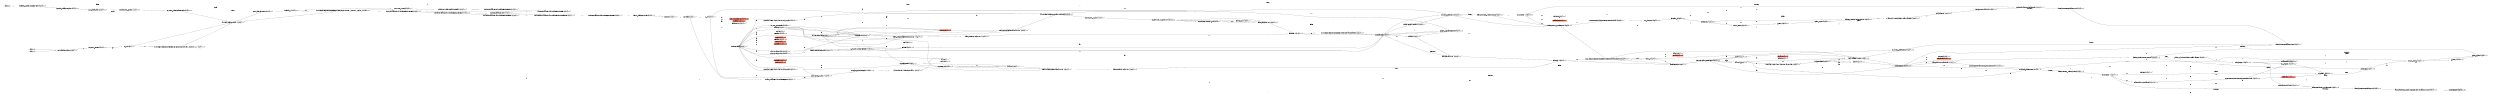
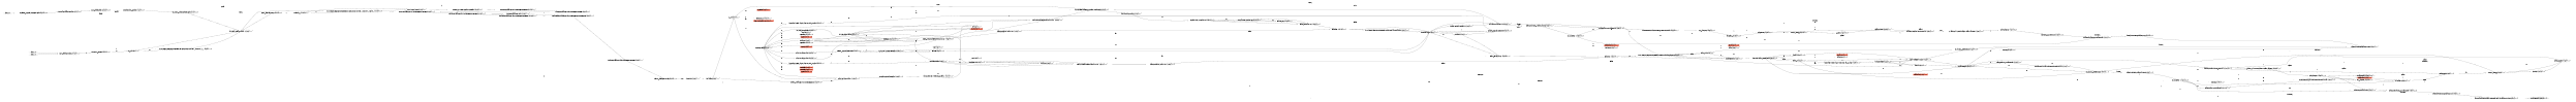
  digraph {
    rankdir=LR
    node [fillcolor=white shape=ellipse style=filled]
    edge [style=bold]
    n1 [label="mlt.setFieldNames(fieldNames)@@@50@@@['1', '1', '1']"]
    n2 [label="BooleanQuery.Builder newQ = new BooleanQuery.Builder()@@@55@@@['1', '0', '1']"]
    n3 [label="fieldNames = fields.toArray(new String(((()@@@50@@@['0', '1', '0']"]
    n4 [label="SchemaField f = req.getSchema().getFieldOrNull(field)@@@45@@@['0', '1', '0']"]
    n5 [label="Query rawMLTQuery = mlt.like(scoreDocs(0(.doc)@@@52@@@['1', '0', '1']"]
    n6 [label="mlt.setAnalyzer(req.getSchema().getIndexAnalyzer())@@@51@@@['0', '0', '1']"]
    n7 [label="fields.add(field)@@@47@@@['0', '1', '0']"]
    n8 [label="throw new SolrException(SolrException.ErrorCode.BAD_REQUEST,\"MoreLikeThis requires at least one similarity field: qf\")@@@53@@@['1', '1', '0']"]
    n9 [label="newQ.setMinimumNumberShouldMatch(boostedMLTQuery.getMinimumNumberShouldMatch())@@@56@@@['0', '0', '1']"]
    n10 [label="boostedMLTQuery = QueryUtils.build(newQ,this)@@@69@@@['0', '0', '1']"]
    n11 [label="mlt.setFieldNames(fieldNames)@@@55@@@['1', '1', '0']"]
    n12 [label="fieldNames.length < 1@@@52@@@['0', '1', '0']" shape=diamond]
    n13 [label="BooleanQuery boostedMLTQuery = (BooleanQuery)rawMLTQuery@@@53@@@['1', '0', '1']"]
    n14 [label="!StringUtils.isEmpty(fieldName)@@@27@@@['1', '1', '1']" shape=diamond]
    n15 [label="fields.add(string)@@@31@@@['1', '1', '1']"]
    n16 [label="boostFields = SolrPluginUtils.parseFieldBoosts(fields.toArray(new String(((())@@@37@@@['0', '1', '0']"]
    n17 [label="SchemaField f = req.getSchema().getFieldOrNull(field)@@@41@@@['1', '0', '0']"]
    n18 [label="strings@@@29@@@['0', '0', '1']"]
    n19 [label="!StringUtils.isEmpty(fieldName)@@@28@@@['1', '1', '0']" shape=diamond]
    n20 [label="doc.getFieldNames()@@@44@@@['0', '1', '0']"]
    n21 [label="fieldNames = boostFields.keySet().toArray(new String(((()@@@38@@@['0', '1', '0']"]
    n22 [label="boostFields = SolrPluginUtils.parseFieldBoosts(fields.toArray(new String(((())@@@36@@@['0', '0', '1']"]
    n23 [label="String(( strings = splitList.split(fieldName)@@@28@@@['0', '0', '1']"]
    n24 [fillcolor=tomato label="String field@@@44@@@['0', '1', '0']" shape=box]
    n25 [label="doc.getFieldNames()@@@40@@@['1', '0', '0']"]
    n26 [label="@SuppressWarnings({\"unchecked\",\"rawtypes\"}) ArrayList<String> fields = new ArrayList()@@@24@@@['0', '1', '0']"]
    n27 [label="Map<String,SchemaField> fieldDefinitions = req.getSearcher().getSchema().getFields()@@@40@@@['1', '0', '1']"]
    n28 [fillcolor=tomato label="String string@@@29@@@['1', '0', '1']" shape=box]
    n29 [label="@SuppressWarnings({\"unchecked\",\"rawtypes\"}) ArrayList<String> fields = new ArrayList()@@@41@@@['0', '1', '0']"]
    n30 [fillcolor=tomato label="String fieldName@@@27@@@['0', '1', '0']" shape=box]
    n31 [label="ArrayList<String> fields = new ArrayList()@@@39@@@['1', '0', '0']"]
    n32 [label="f != null && f.stored() && f.getType().isExplicitAnalyzer()@@@42@@@['1', '0', '0']" shape=diamond]
    n33 [label="ArrayList<String> fields = new ArrayList()@@@24@@@['1', '0', '0']"]
    n34 [fillcolor=tomato label="String fieldName@@@25@@@['1', '0', '0']" shape=box]
    n35 [fillcolor=tomato label="String field@@@40@@@['1', '0', '0']" shape=box]
    n36 [label="boostFields = SolrPluginUtils.parseFieldBoosts(fields.toArray(new String(((())@@@35@@@['1', '0', '0']"]
    n37 [label="strings@@@28@@@['1', '0', '0']"]
    n38 [label="!StringUtils.isEmpty(string)@@@30@@@['1', '0', '1']" shape=diamond]
    n39 [label="String(( strings = splitList.split(fieldName)@@@29@@@['1', '1', '0']"]
    n40 [label="!StringUtils.isEmpty(string)@@@31@@@['0', '1', '0']" shape=diamond]
    n41 [fillcolor=tomato label="String string@@@30@@@['1', '1', '0']" shape=box]
    n42 [label="strings@@@30@@@['0', '1', '0']"]
    n43 [label="fieldNames = boostFields.keySet().toArray(new String(((()@@@37@@@['0', '0', '1']"]
    n44 [label="ArrayList<String> fields = new ArrayList()@@@41@@@['0', '0', '1']"]
    n45 [label="fields.add(field)@@@43@@@['1', '0', '0']"]
    n46 [label="ArrayList<String> fields = new ArrayList<>()@@@25@@@['1', '1', '1']"]
    n47 [label="fieldValues != null@@@58@@@['1', '1', '0']" shape=diamond]
    n48 [label="Collection<Object> fieldValues = doc.getFieldValues(field)@@@57@@@['1', '1', '0']"]
    n49 [fillcolor=lightgray label="return realMLTQuery.build()@@@74@@@['1', '1', '1']"]
    n50 [fillcolor=tomato label="Object val@@@62@@@['0', '1', '0']" shape=box]
    n51 [label="fieldValues@@@62@@@['0', '1', '0']"]
    n52 [label="Query rawMLTQuery = mlt.like(filteredDocument)@@@74@@@['1', '1', '0']"]
    n53 [label="values.add(((IndexableField)val).stringValue())@@@64@@@['1', '1', '0']"]
    n54 [label="val instanceof IndexableField@@@63@@@['0', '1', '0']" shape=diamond]
    n55 [label="@SuppressWarnings({\"unchecked\",\"rawtypes\"}) Collection<Object> values = new ArrayList()@@@59@@@['0', '1', '0']"]
    n56 [label="values.add(val)@@@61@@@['1', '0', '0']"]
    n57 [label="BooleanQuery.Builder newQ = new BooleanQuery.Builder()@@@71@@@['1', '0', '0']"]
    n58 [label="newQ.setMinimumNumberShouldMatch(boostedMLTQuery.getMinimumNumberShouldMatch())@@@72@@@['1', '0', '0']"]
    n59 [label="originalBoost = bq.getBoost()@@@85@@@['1', '1', '0']"]
    n60 [label="boost && boostFields.size() > 0@@@76@@@['1', '1', '0']" shape=diamond]
    n61 [label="Float fieldBoost = boostFields.get(((TermQuery)q).getTerm().field())@@@87@@@['1', '1', '0']"]
    n62 [label="q instanceof BoostQuery@@@82@@@['1', '1', '0']" shape=diamond]
    n63 [label="float originalBoost = 1f@@@81@@@['1', '1', '0']"]
    n64 [label="BooleanQuery boostedMLTQuery = (BooleanQuery)rawMLTQuery@@@75@@@['1', '1', '0']"]
    n65 [label="BoostQuery bq = (BoostQuery)q@@@83@@@['1', '1', '0']"]
    n66 [label="boostedMLTQuery@@@73@@@['1', '0', '0']"]
    n67 [fillcolor=tomato label="BooleanClause clause@@@73@@@['1', '0', '0']" shape=box]
    n68 [label="BooleanQuery.Builder newQ = new BooleanQuery.Builder()@@@77@@@['1', '1', '0']"]
    n69 [label="Query rawMLTQuery = mlt.like(filteredDocument)@@@68@@@['1', '0', '0']"]
    n70 [label="values.add(val)@@@67@@@['0', '1', '0']"]
    n71 [label="q = ((fieldBoost != null)? new BoostQuery(q,fieldBoost * originalBoost): clause.getQuery())@@@88@@@['1', '1', '0']"]
    n72 [label="newQ.setMinimumNumberShouldMatch(boostedMLTQuery.getMinimumNumberShouldMatch())@@@78@@@['1', '1', '0']"]
    n73 [label="boostedMLTQuery = QueryUtils.build(newQ,this)@@@91@@@['0', '1', '0']"]
    n74 [label="BooleanQuery.Builder realMLTQuery = new BooleanQuery.Builder()@@@93@@@['0', '1', '0']"]
    n75 [label="boostedMLTQuery@@@79@@@['0', '1', '0']"]
    n76 [label="Query q = clause.getQuery()@@@80@@@['0', '1', '0']"]
    n77 [label="newQ.add(q,clause.getOccur())@@@89@@@['1', '1', '0']"]
    n78 [fillcolor=tomato label="BooleanClause clause@@@79@@@['1', '1', '0']" shape=box]
    n79 [label="realMLTQuery.add(boostedMLTQuery,BooleanClause.Occur.MUST)@@@94@@@['0', '1', '0']"]
    n80 [label="q = bq.getQuery()@@@84@@@['0', '1', '0']"]
    n81 [label="realMLTQuery.add(docIdQuery,BooleanClause.Occur.MUST_NOT)@@@73@@@['1', '0', '1']"]
    n82 [fillcolor=lightgray label="return realMLTQuery.build()@@@90@@@['1', '0', '0']"]
    n83 [label="fields.add(string)@@@32@@@['0', '1', '0']"]
    n84 [label="entry.getValue().indexed() && entry.getValue().stored()@@@43@@@['0', '0', '1']" shape=diamond]
    n85 [label="entry.getValue().getType().getNumberType() == null@@@43@@@['0', '0', '1']" shape=diamond]
    n86 [label="fieldNames = fields.toArray(new String(((()@@@45@@@['0', '0', '1']"]
    n87 [label="fields.add(entry.getKey())@@@43@@@['0', '0', '1']"]
    n88 [label="fieldNames.length < 1@@@47@@@['0', '0', '1']" shape=diamond]
    n89 [label="fieldValues != null@@@54@@@['1', '0', '0']" shape=diamond]
    n90 [label="Query q = clause.getQuery()@@@58@@@['0', '0', '1']"]
    n91 [label="realMLTQuery.add(boostedMLTQuery,BooleanClause.Occur.MUST)@@@72@@@['0', '0', '1']"]
    n92 [label="BooleanQuery.Builder realMLTQuery = new BooleanQuery.Builder()@@@71@@@['0', '0', '1']"]
    n93 [label="throw new SolrException(SolrException.ErrorCode.BAD_REQUEST,\"MoreLikeThis requires at least one similarity field: qf\")@@@48@@@['0', '0', '1']"]
    n94 [label="mlt.setAnalyzer(req.getSchema().getIndexAnalyzer())@@@20@@@['1', '1', '0']"]
    n95 [label="Map<String,Collection<Object>> filteredDocument = new HashMap<>()@@@21@@@['1', '1', '0']"]
    n96 [label="qf@@@26@@@['1', '1', '1']"]
    n97 [label="Boolean boost = localParams.getBool(\"boost\",false)@@@21@@@['1', '1', '1']"]
    n98 [label="mlt.setBoost(boost)@@@22@@@['1', '1', '1']"]
    n99 [label="boost && boostFields.size() > 0@@@54@@@['0', '0', '1']" shape=diamond]
    n100 [label="String(( fieldNames@@@23@@@['1', '1', '1']"]
    n101 [label="boostedMLTQuery@@@57@@@['0', '0', '1']"]
    n102 [label="Float fieldBoost = boostFields.get(((TermQuery)q).getTerm().field())@@@65@@@['0', '0', '1']"]
    n103 [label="q = ((fieldBoost != null)? new BoostQuery(q,fieldBoost * originalBoost): clause.getQuery())@@@66@@@['0', '0', '1']"]
    n104 [label="q instanceof BoostQuery@@@60@@@['0', '0', '1']" shape=diamond]
    n105 [label="float originalBoost = 1f@@@59@@@['0', '0', '1']"]
    n106 [label="newQ.add(q,clause.getOccur())@@@67@@@['0', '0', '1']"]
    n107 [fillcolor=tomato label="BooleanClause clause@@@57@@@['0', '0', '1']" shape=box]
    n108 [label="String id = localParams.get(QueryParsing.V)@@@3@@@['1', '1', '0']"]
    n109 [label="SolrDocument doc = getDocument(id)@@@4@@@['1', '1', '0']"]
    n110 [label="realMLTQuery.add(createIdQuery(req.getSchema().getUniqueKeyField().getName(),id),BooleanClause.Occur.MUST_NOT)@@@95@@@['0', '1', '0']"]
    n111 [label="throw new SolrException(SolrException.ErrorCode.BAD_REQUEST,\"Error completing MLT request. Could not fetch \" + \"document with id (\" + id + \"(\")@@@6@@@['1', '1', '0']"]
    n112 [label="doc == null@@@5@@@['1', '1', '0']" shape=diamond]
    n113 [fillcolor=lightgray label="return realMLTQuery.build()@@@96@@@['0', '1', '0']"]
    n114 [label="Map<String,Float> boostFields = new HashMap<>()@@@8@@@['1', '1', '1']"]
    n115 [label="mlt.setMinDocFreq(localParams.getInt(\"mindf\",MoreLikeThis.DEFAULT_MIN_DOC_FREQ))@@@15@@@['0', '0', '1']"]
    n116 [label="mlt.setMinWordLen(localParams.getInt(\"minwl\",MoreLikeThis.DEFAULT_MIN_WORD_LENGTH))@@@16@@@['1', '1', '1']"]
    n117 [label="mlt.setMaxWordLen(localParams.getInt(\"maxwl\",MoreLikeThis.DEFAULT_MAX_WORD_LENGTH))@@@17@@@['1', '1', '1']"]
    n118 [label="Boolean boost = localParams.getBool(\"boost\",MoreLikeThis.DEFAULT_BOOST)@@@18@@@['1', '1', '0']"]
    n119 [label="qf != null@@@24@@@['0', '0', '1']" shape=diamond]
    n120 [label="mlt.setMaxDocFreq(localParams.getInt(\"maxdf\",MoreLikeThis.DEFAULT_MAX_DOC_FREQ))@@@20@@@['1', '1', '1']"]
    n121 [label="fieldValues@@@56@@@['1', '0', '0']"]
    n122 [fillcolor=tomato label="Object val@@@56@@@['1', '0', '0']" shape=box]
    n123 [label="BoostQuery bq = (BoostQuery)q@@@61@@@['0', '0', '1']"]
    n124 [fillcolor=tomato label="Map.Entry<String,SchemaField> entry@@@42@@@['0', '0', '1']" shape=box]
    n125 [fillcolor=tomato label="String fieldName@@@26@@@['0', '0', '1']" shape=box]
    n126 [label="fieldDefinitions.entrySet()@@@42@@@['0', '0', '1']"]
    n127 [label="mlt.setMaxQueryTerms(localParams.getInt(\"maxqt\",MoreLikeThis.DEFAULT_MAX_QUERY_TERMS))@@@18@@@['0', '0', '1']"]
    n128 [label="mlt.setMaxNumTokensParsed(localParams.getInt(\"maxntp\",MoreLikeThis.DEFAULT_MAX_NUM_TOKENS_PARSED))@@@19@@@['1', '1', '1']"]
    n129 [label="throw new SolrException(SolrException.ErrorCode.BAD_REQUEST,\"Error completing MLT request. Could not fetch \" + \"document with id (\" + uniqueValue + \"(\")@@@11@@@['1', '1', '1']"]
    n130 [label="TopDocs td = searcher.search(docIdQuery,2)@@@10@@@['0', '0', '1']"]
    n131 [label="ScoreDoc(( scoreDocs = td.scoreDocs@@@12@@@['0', '0', '1']"]
    n132 [label="td.totalHits.value != 1@@@11@@@['0', '0', '1']" shape=diamond]
    n133 [label="originalBoost = bq.getBoost()@@@63@@@['0', '0', '1']"]
    n134 [label="q = bq.getQuery()@@@62@@@['0', '0', '1']"]
    n135 [fillcolor=lightgray label="parse['0', '0', '1']" shape=diamond]
    n136 [label="String defaultField = req.getSchema().getUniqueKeyField().getName()@@@3@@@['0', '0', '1']"]
    n137 [label="Query docIdQuery = createIdQuery(defaultField,uniqueValue)@@@7@@@['0', '0', '1']"]
    n138 [label="String uniqueValue = localParams.get(QueryParsing.V)@@@4@@@['0', '0', '1']"]
    n139 [label="mlt.setMinTermFreq(localParams.getInt(\"mintf\",MoreLikeThis.DEFAULT_MIN_TERM_FREQ))@@@14@@@['0', '0', '1']"]
    n140 [label="MoreLikeThis mlt = new MoreLikeThis(req.getSearcher().getIndexReader())@@@13@@@['0', '0', '1']"]
    n141 [label="String(( qf = localParams.getParams(\"qf\")@@@5@@@['0', '0', '1']"]
    n142 [label="SolrIndexSearcher searcher = req.getSearcher()@@@6@@@['0', '0', '1']"]
    n143 [label="mlt.setMinDocFreq(localParams.getInt(\"mindf\",0))@@@12@@@['1', '1', '0']"]
    n144 [fillcolor=lightgray label="parse['1', '0', '0']" shape=diamond]
    n145 [fillcolor=lightgray label="parse['0', '1', '0']" shape=diamond]
    n1 -> n2 [label=fieldNames style=solid]
    n1 -> n3
    n1 -> n4
    n1 -> n5
    n1 -> n6
    n1 -> n7 [label=true style=dotted]
    n1 -> n7
    n2 -> n8
    n2 -> n9
    n2 -> n10 [label=newQ style=solid]
    n3 -> n11 [label=fieldNames style=solid]
    n3 -> n12
    n4 -> n1
    n4 -> n1 [label=f style=solid]
    n5 -> n2
    n5 -> n13 [label=true style=dotted]
    n5 -> n13
    n5 -> n13 [label=rawMLTQuery style=solid]
    n6 -> n5
    n7 -> n3
    n7 -> n4
    n8 -> n11
    n8 -> n89
    n8 -> n89 [label=fieldValues style=solid]
    n9 -> n90
    n10 -> n91 [label=boostedMLTQuery style=solid]
    n10 -> n92
    n11 -> n48
    n11 -> n53 [label=values style=solid]
    n12 -> n8 [label=true style=dotted]
    n12 -> n8
    n12 -> n11
    n13 -> n2
    n13 -> n91 [label=boostedMLTQuery style=solid]
    n13 -> n99
    n14 -> n1 [label=false style=dotted]
    n14 -> n1 [label=true style=dotted]
    n14 -> n3 [label=false style=dotted]
    n14 -> n4 [label=true style=dotted]
    n14 -> n15 [label=true style=dotted]
    n14 -> n16 [label=true style=dotted]
    n14 -> n17 [label=true style=dotted]
    n14 -> n18 [label=true style=dotted]
    n14 -> n19 [label=true style=dotted]
    n14 -> n20 [label=false style=dotted]
    n14 -> n21 [label=true style=dotted]
    n14 -> n22
    n14 -> n23
    n14 -> n23 [label=true style=dotted]
    n14 -> n24 [label=false style=dotted]
    n14 -> n25 [label=false style=dotted]
    n14 -> n26
    n14 -> n26 [label=true style=dotted]
    n14 -> n27 [label=true style=dotted]
    n14 -> n28 [label=true style=dotted]
    n14 -> n29
    n14 -> n29 [label=false style=dotted]
    n14 -> n30 [label=true style=dotted]
    n14 -> n31
    n14 -> n31 [label=false style=dotted]
    n14 -> n32 [label=true style=dotted]
    n14 -> n33 [label=true style=dotted]
    n14 -> n33
    n14 -> n34 [label=true style=dotted]
    n14 -> n35 [label=false style=dotted]
    n14 -> n36 [label=true style=dotted]
    n14 -> n37 [label=true style=dotted]
    n15 -> n14
    n15 -> n22
    n15 -> n38
    n15 -> n39
    n16 -> n21
    n17 -> n32 [label=f style=solid]
    n17 -> n32
    n19 -> n16
    n19 -> n39 [label=true style=dotted]
    n19 -> n39
    n19 -> n40 [label=true style=dotted]
    n19 -> n41 [label=true style=dotted]
    n19 -> n42 [label=true style=dotted]
    n21 -> n11 [label=fieldNames style=solid]
    n21 -> n12
    n22 -> n43
    n23 -> n38
    n26 -> n19
    n27 -> n2 [label=fieldNames style=solid]
    n27 -> n5
    n27 -> n44
    n29 -> n4
    n31 -> n17
    n32 -> n1
    n32 -> n17
    n32 -> n45 [label=true style=dotted]
    n32 -> n45
    n33 -> n38
    n33 -> n46 [label=0 style=dashed]
    n36 -> n27
    n38 -> n14
    n38 -> n15
    n38 -> n15 [label=true style=dotted]
    n38 -> n19 [label=true style=dotted]
    n38 -> n22
    n38 -> n36
    n38 -> n37 [label=true style=dotted]
    n38 -> n39 [label=true style=dotted]
    n39 -> n36
    n39 -> n38
    n39 -> n40
    n39 -> n41
    n39 -> n41 [label=true style=dotted]
    n40 -> n16
    n40 -> n19
    n40 -> n83
    n40 -> n83 [label=true style=dotted]
    n41 -> n36
    n41 -> n38
    n41 -> n39
    n43 -> n1 [label=fieldNames style=solid]
    n43 -> n88
    n44 -> n84
    n45 -> n1
    n45 -> n17
    n46 -> n14
    n46 -> n94
    n47 -> n48
    n47 -> n49 [label=true style=dotted]
    n47 -> n50 [label=true style=dotted]
    n47 -> n51 [label=true style=dotted]
    n47 -> n52
    n47 -> n53
    n47 -> n54 [label=true style=dotted]
    n47 -> n55
    n47 -> n55 [label=true style=dotted]
    n48 -> n47 [label=true style=dotted]
    n48 -> n47
    n48 -> n47 [label=fieldValues style=solid]
    n48 -> n56
    n48 -> n56 [label=false style=dotted]
    n49 -> n48
    n49 -> n52
    n49 -> n52 [label=true style=dotted]
    n49 -> n57 [label=true style=dotted]
    n49 -> n57
    n49 -> n58 [label=true style=dotted]
    n49 -> n59 [label=true style=dotted]
    n49 -> n60 [label=true style=dotted]
    n49 -> n61
    n49 -> n62 [label=true style=dotted]
    n49 -> n63 [label=true style=dotted]
    n49 -> n64 [label=true style=dotted]
    n49 -> n65 [label=true style=dotted]
    n49 -> n66 [label=true style=dotted]
-   n49 -> n67 [label=true style=dotted]
+   n67 -> n49 [label=true style=dotted]
    n52 -> n60 [label=q style=solid]
    n52 -> n62 [label=q style=solid]
    n52 -> n64 [label=rawMLTQuery style=solid]
    n52 -> n64
    n52 -> n68 [label=q style=solid]
    n53 -> n8
    n53 -> n49
    n53 -> n54
    n53 -> n69
    n54 -> n53 [label=true style=dotted]
    n54 -> n53
    n54 -> n70 [label=false style=dotted]
    n54 -> n70
    n55 -> n49 [label=values style=solid]
    n55 -> n54
    n56 -> n48
    n56 -> n53
    n57 -> n58
    n57 -> n59 [label=newQ style=solid]
    n58 -> n52
    n59 -> n61
    n59 -> n71 [label=boostedMLTQuery style=solid]
    n59 -> n71 [label=originalBoost style=solid]
    n60 -> n61 [label=true style=dotted]
    n60 -> n62 [label=true style=dotted]
    n60 -> n63 [label=true style=dotted]
    n60 -> n63
    n60 -> n68 [label=true style=dotted]
    n60 -> n68
    n60 -> n71 [label=true style=dotted]
    n60 -> n72 [label=true style=dotted]
    n60 -> n73 [label=true style=dotted]
    n60 -> n74
    n60 -> n75 [label=true style=dotted]
    n60 -> n76 [label=true style=dotted]
    n60 -> n77 [label=true style=dotted]
    n60 -> n78 [label=true style=dotted]
    n61 -> n71 [label=fieldBoost style=solid]
    n61 -> n71
    n62 -> n59 [label=true style=dotted]
    n62 -> n61
    n62 -> n65 [label=q style=solid]
    n62 -> n65 [label=true style=dotted]
    n62 -> n65
    n62 -> n80 [label=true style=dotted]
    n63 -> n62
    n63 -> n62 [label=fieldBoost style=solid]
    n63 -> n71 [label=originalBoost style=solid]
    n64 -> n60
    n64 -> n62 [label=originalBoost style=solid]
    n64 -> n79 [label=boostedMLTQuery style=solid]
    n65 -> n52
    n65 -> n59
    n65 -> n80
    n68 -> n72
    n68 -> n73 [label=newQ style=solid]
    n69 -> n81
    n69 -> n81 [label=rawMLTQuery style=solid]
    n70 -> n49
    n70 -> n54
    n71 -> n77 [label=q style=solid]
    n71 -> n77
    n72 -> n62 [label=q style=solid]
    n72 -> n76
    n72 -> n78
    n73 -> n74
    n73 -> n79 [label=boostedMLTQuery style=solid]
    n74 -> n79
    n76 -> n62 [label=q style=solid]
    n76 -> n63
    n76 -> n65 [label=q style=solid]
    n76 -> n71 [label=q style=solid]
    n77 -> n73
    n77 -> n76
    n77 -> n81 [label=0 style=dashed]
    n77 -> n82
    n78 -> n62 [label=originalBoost style=solid]
    n78 -> n63
    n79 -> n110
    n80 -> n59
    n80 -> n71 [label=q style=solid]
    n81 -> n49
    n81 -> n71 [label=boostedMLTQuery style=solid]
    n83 -> n16
    n83 -> n19
    n83 -> n40
    n84 -> n85 [label=true style=dotted]
    n84 -> n85
    n84 -> n86
    n85 -> n84
    n85 -> n86
    n85 -> n87 [label=true style=dotted]
    n85 -> n87
    n86 -> n1 [label=fieldNames style=solid]
    n86 -> n88
    n87 -> n84
    n87 -> n86
    n88 -> n1
    n88 -> n93
    n88 -> n93 [label=true style=dotted]
    n89 -> n8
    n89 -> n11
    n89 -> n11 [label=true style=dotted]
    n89 -> n48 [label=true style=dotted]
    n89 -> n53 [label=true style=dotted]
    n89 -> n69
    n89 -> n121 [label=true style=dotted]
    n89 -> n122 [label=true style=dotted]
    n90 -> n103 [label=q style=solid]
    n90 -> n104 [label=q style=solid]
    n90 -> n105
    n90 -> n123 [label=q style=solid]
    n91 -> n81
    n92 -> n91
    n93 -> n1
    n94 -> n95
    n95 -> n52 [label=filteredDocument style=solid]
    n95 -> n69 [label=filteredDocument style=solid]
    n95 -> n96
    n96 -> n14
    n97 -> n98
    n97 -> n98 [label=boost style=solid]
    n97 -> n99 [label=boost style=solid]
    n98 -> n100
    n99 -> n2 [label=true style=dotted]
    n99 -> n2
    n99 -> n9 [label=true style=dotted]
    n99 -> n10 [label=true style=dotted]
    n99 -> n90 [label=true style=dotted]
    n99 -> n92
    n99 -> n101 [label=true style=dotted]
    n99 -> n102 [label=true style=dotted]
    n99 -> n103 [label=true style=dotted]
    n99 -> n104 [label=true style=dotted]
    n99 -> n105 [label=true style=dotted]
    n99 -> n106 [label=true style=dotted]
    n99 -> n107 [label=true style=dotted]
    n100 -> n118
    n100 -> n119
    n102 -> n103
    n102 -> n103 [label=fieldBoost style=solid]
    n103 -> n106 [label=q style=solid]
    n103 -> n106
    n104 -> n102
    n104 -> n123
    n104 -> n123 [label=true style=dotted]
    n104 -> n133 [label=true style=dotted]
    n104 -> n134 [label=true style=dotted]
    n105 -> n103 [label=originalBoost style=solid]
    n105 -> n104
    n106 -> n10
    n106 -> n90 [style=dashed]
    n108 -> n77 [label=id style=solid]
    n108 -> n109 [label=id style=solid]
    n108 -> n109
    n108 -> n110 [label=id style=solid]
    n108 -> n111 [label=id style=solid]
    n109 -> n112 [label=doc style=solid]
    n109 -> n112
    n110 -> n113
    n111 -> n114
    n112 -> n111
    n112 -> n111 [label=true style=dotted]
    n112 -> n114
    n114 -> n14 [label=qf style=solid]
    n114 -> n129
    n114 -> n130
    n115 -> n116
    n116 -> n117
    n117 -> n127
    n117 -> n143
    n118 -> n46
    n118 -> n46 [label=boost style=solid]
    n118 -> n49 [label=boost style=solid]
    n118 -> n60 [label=boost style=solid]
    n118 -> n97 [label=0 style=dashed]
    n119 -> n14 [label=true style=dotted]
    n119 -> n22 [label=true style=dotted]
    n119 -> n27 [label=false style=dotted]
    n119 -> n27
    n119 -> n43 [label=true style=dotted]
    n119 -> n44 [label=false style=dotted]
    n119 -> n46
    n119 -> n46 [label=true style=dotted]
    n119 -> n84 [label=true style=dotted]
    n119 -> n86 [label=false style=dotted]
    n119 -> n96 [label=true style=dotted]
    n119 -> n124 [label=false style=dotted]
    n119 -> n125 [label=true style=dotted]
    n119 -> n126 [label=false style=dotted]
    n120 -> n97
    n123 -> n134
    n127 -> n128
    n128 -> n120
    n129 -> n116
    n129 -> n131
    n130 -> n132
    n131 -> n5 [label=scoreDocs style=solid]
    n131 -> n140
    n132 -> n129 [label=true style=dotted]
    n132 -> n129
    n132 -> n131
    n133 -> n102
    n133 -> n103 [label=originalBoost style=solid]
    n134 -> n103 [label=q style=solid]
    n134 -> n133
    n135 -> n136
    n136 -> n137 [label=defaultField style=solid]
    n136 -> n138
    n137 -> n81 [label=docIdQuery style=solid]
    n137 -> n114
    n137 -> n130 [label=docIdQuery style=solid]
    n138 -> n129 [label=uniqueValue style=solid]
    n138 -> n137 [label=uniqueValue style=solid]
    n138 -> n141
    n139 -> n115
    n140 -> n139
    n141 -> n119 [label=qf style=solid]
    n141 -> n142
    n142 -> n137
    n143 -> n115 [label=0 style=dashed]
    n143 -> n128
    n144 -> n108
    n145 -> n108
  }
